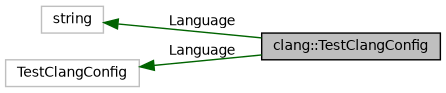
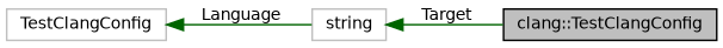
  digraph {
    rankdir=LR
    node [color=grey75 fontname=Helvetica fontsize=10 shape=record]
    edge [color=darkgreen dir=back fontname=Helvetica fontsize=10 labelfontname=Helvetica labelfontsize=10 style=solid]
    n1 [color=black fillcolor=grey75 fontcolor=black height=0.2 label="clang::TestClangConfig" style=filled width=0.4]
    n2 [height=0.2 label=string width=0.4]
    n3 [height=0.2 label=TestClangConfig width=0.4]
-   n2 -> n1 [label=" Language"]
-   n3 -> n1 [label=" Language"]
+   n2 -> n1 [label=" Target"]
+   n3 -> n2 [label=" Language"]
  }
